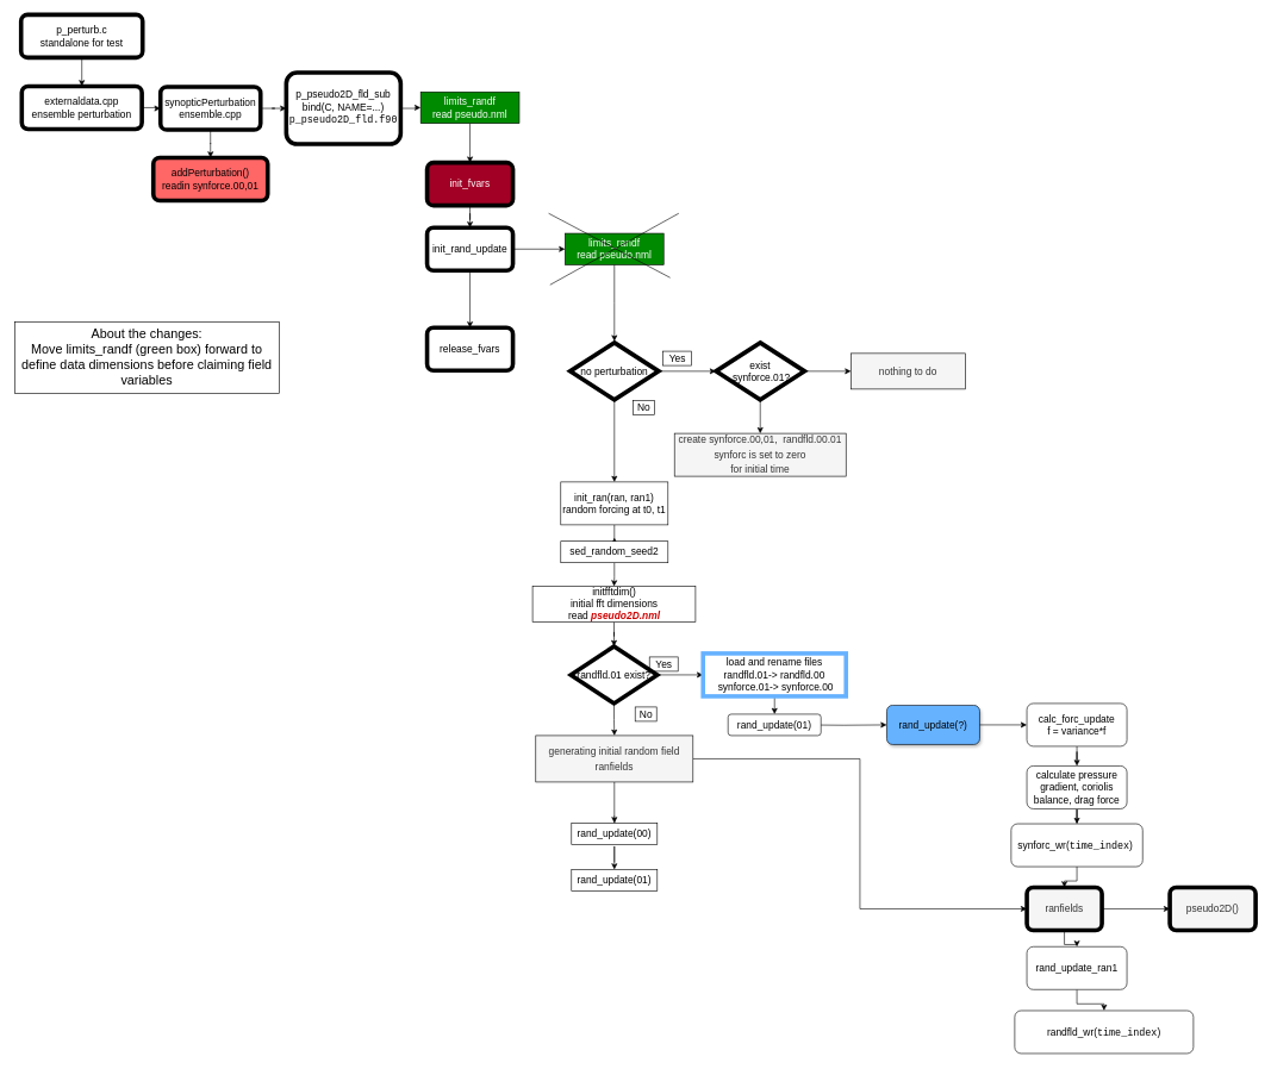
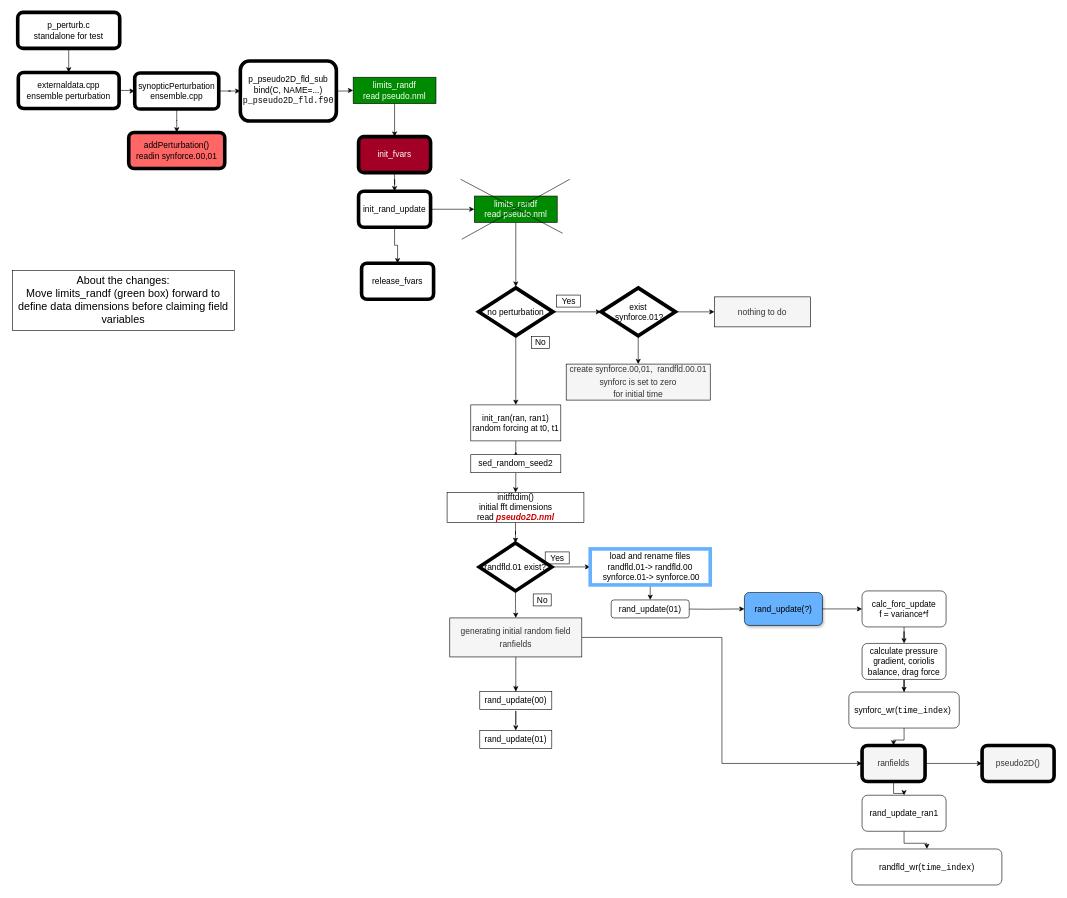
  <mxCell id="0" />
  <mxCell id="1" parent="0" />
  <mxCell id="2" value="rand_update(?)" style="rounded=1;whiteSpace=wrap;html=1;strokeColor=#000000;fontSize=14;shadow=1;fillColor=#66B2FF;" parent="1" vertex="1"><mxGeometry x="1240" y="986.5" width="130" height="55" as="geometry" /></mxCell>
  <mxCell id="3" value="" style="edgeStyle=orthogonalEdgeStyle;rounded=0;orthogonalLoop=1;jettySize=auto;html=1;strokeColor=#000000;fontSize=14;" parent="1" source="4" target="7" edge="1"><mxGeometry relative="1" as="geometry" /></mxCell>
  <mxCell id="4" value="synforc_wr(&lt;span style=&quot;background-color: rgb(255 , 255 , 255) ; font-family: &amp;#34;menlo&amp;#34; , &amp;#34;monaco&amp;#34; , &amp;#34;courier new&amp;#34; , monospace&quot;&gt;time_index&lt;/span&gt;&lt;span&gt;)&amp;nbsp;&lt;/span&gt;" style="rounded=1;whiteSpace=wrap;html=1;strokeColor=#000000;fontSize=14;" parent="1" vertex="1"><mxGeometry x="1414" y="1152.5" width="184" height="60" as="geometry" /></mxCell>
  <mxCell id="5" value="" style="edgeStyle=orthogonalEdgeStyle;rounded=0;orthogonalLoop=1;jettySize=auto;html=1;strokeColor=#000000;fontSize=14;" parent="1" source="7" target="10" edge="1"><mxGeometry relative="1" as="geometry" /></mxCell>
  <mxCell id="6" value="" style="edgeStyle=orthogonalEdgeStyle;rounded=0;orthogonalLoop=1;jettySize=auto;html=1;strokeColor=#000000;fontSize=14;" parent="1" source="7" target="8" edge="1"><mxGeometry relative="1" as="geometry" /></mxCell>
  <mxCell id="7" value="ranfields" style="rounded=1;whiteSpace=wrap;html=1;fillColor=#f5f5f5;strokeColor=#000000;fontColor=#333333;gradientColor=none;strokeWidth=6;fontSize=14;" parent="1" vertex="1"><mxGeometry x="1436" y="1241.5" width="105" height="60" as="geometry" /></mxCell>
  <mxCell id="8" value="pseudo2D()" style="rounded=1;whiteSpace=wrap;html=1;fillColor=#f5f5f5;strokeColor=#000000;fontColor=#333333;gradientColor=none;strokeWidth=6;fontSize=14;" parent="1" vertex="1"><mxGeometry x="1636" y="1241.5" width="120" height="60" as="geometry" /></mxCell>
  <mxCell id="9" value="" style="edgeStyle=orthogonalEdgeStyle;rounded=0;orthogonalLoop=1;jettySize=auto;html=1;strokeColor=#000000;fontSize=14;" parent="1" source="10" target="11" edge="1"><mxGeometry relative="1" as="geometry" /></mxCell>
  <mxCell id="10" value="rand_update_ran1" style="rounded=1;whiteSpace=wrap;html=1;strokeColor=#000000;fontSize=14;" parent="1" vertex="1"><mxGeometry x="1436" y="1324.5" width="140" height="60" as="geometry" /></mxCell>
  <mxCell id="11" value="randfld_wr(&lt;span style=&quot;background-color: rgb(255 , 255 , 255) ; font-family: &amp;#34;menlo&amp;#34; , &amp;#34;monaco&amp;#34; , &amp;#34;courier new&amp;#34; , monospace&quot;&gt;time_index&lt;/span&gt;&lt;span&gt;)&lt;/span&gt;" style="rounded=1;whiteSpace=wrap;html=1;strokeColor=#000000;fontSize=14;" parent="1" vertex="1"><mxGeometry x="1419" y="1414" width="250" height="60" as="geometry" /></mxCell>
  <mxCell id="12" value="" style="edgeStyle=orthogonalEdgeStyle;rounded=0;orthogonalLoop=1;jettySize=auto;html=1;entryX=0;entryY=0.5;entryDx=0;entryDy=0;strokeColor=#000000;fontSize=14;" parent="1" source="45" target="19" edge="1"><mxGeometry relative="1" as="geometry"><mxPoint x="907" y="303" as="sourcePoint" /></mxGeometry></mxCell>
  <mxCell id="13" value="" style="edgeStyle=orthogonalEdgeStyle;rounded=0;orthogonalLoop=1;jettySize=auto;html=1;strokeColor=#000000;fontSize=14;" parent="1" source="14" edge="1"><mxGeometry relative="1" as="geometry"><mxPoint x="859" y="752" as="targetPoint" /></mxGeometry></mxCell>
  <mxCell id="14" value="init_ran(ran, ran1)&lt;br style=&quot;font-size: 14px;&quot;&gt;random forcing at t0, t1" style="rounded=0;whiteSpace=wrap;html=1;strokeColor=#000000;fontSize=14;" parent="1" vertex="1"><mxGeometry x="784" y="674" width="150" height="60" as="geometry" /></mxCell>
  <mxCell id="15" value="" style="edgeStyle=orthogonalEdgeStyle;rounded=0;orthogonalLoop=1;jettySize=auto;html=1;entryX=0.5;entryY=0;entryDx=0;entryDy=0;" parent="1" source="16" target="18" edge="1"><mxGeometry relative="1" as="geometry" /></mxCell>
  <mxCell id="16" value="sed_random_seed2" style="rounded=0;whiteSpace=wrap;html=1;strokeColor=#000000;fontSize=14;" parent="1" vertex="1"><mxGeometry x="784" y="757" width="150" height="30" as="geometry" /></mxCell>
  <mxCell id="17" value="" style="edgeStyle=orthogonalEdgeStyle;rounded=0;orthogonalLoop=1;jettySize=auto;html=1;strokeColor=#000000;fontSize=14;exitX=0.5;exitY=1;exitDx=0;exitDy=0;" parent="1" source="18" target="49" edge="1"><mxGeometry relative="1" as="geometry"><mxPoint x="859" y="880" as="sourcePoint" /></mxGeometry></mxCell>
  <mxCell id="18" value="initfftdim()&lt;br style=&quot;font-size: 14px;&quot;&gt;initial fft dimensions&lt;br style=&quot;font-size: 14px;&quot;&gt;read &lt;b style=&quot;font-size: 14px;&quot;&gt;&lt;i style=&quot;font-size: 14px;&quot;&gt;&lt;font color=&quot;#cc0000&quot; style=&quot;font-size: 14px;&quot;&gt;pseudo2D.nml&lt;/font&gt;&lt;/i&gt;&lt;/b&gt;" style="rounded=0;whiteSpace=wrap;html=1;strokeColor=#000000;fontSize=14;" parent="1" vertex="1"><mxGeometry x="744.5" y="820" width="228" height="50" as="geometry" /></mxCell>
  <mxCell id="19" value="limits_randf&lt;br style=&quot;font-size: 14px;&quot;&gt;read pseudo.nml" style="rounded=0;whiteSpace=wrap;html=1;fillColor=#008a00;strokeColor=#000000;fontColor=#ffffff;fontSize=14;" parent="1" vertex="1"><mxGeometry x="790" y="326" width="138" height="44" as="geometry" /></mxCell>
  <mxCell id="20" value="" style="edgeStyle=orthogonalEdgeStyle;rounded=0;orthogonalLoop=1;jettySize=auto;html=1;exitX=0.5;exitY=1;exitDx=0;exitDy=0;strokeColor=#000000;fontSize=14;" parent="1" source="19" edge="1"><mxGeometry relative="1" as="geometry"><mxPoint x="870" y="351" as="sourcePoint" /><mxPoint x="859" y="477" as="targetPoint" /><Array as="points" /></mxGeometry></mxCell>
  <mxCell id="21" value="" style="edgeStyle=orthogonalEdgeStyle;rounded=0;orthogonalLoop=1;jettySize=auto;html=1;fillColor=#d5e8d4;strokeColor=#000000;fontSize=14;entryX=0;entryY=0.5;entryDx=0;entryDy=0;" parent="1" target="2" edge="1"><mxGeometry relative="1" as="geometry"><mxPoint x="1230" y="1014" as="targetPoint" /><mxPoint x="1118" y="1014" as="sourcePoint" /></mxGeometry></mxCell>
  <mxCell id="22" value="rand_update(01)" style="rounded=1;whiteSpace=wrap;html=1;strokeColor=#000000;fontSize=14;" parent="1" vertex="1"><mxGeometry x="1018" y="999" width="130" height="30" as="geometry" /></mxCell>
  <mxCell id="23" value="" style="edgeStyle=orthogonalEdgeStyle;rounded=0;orthogonalLoop=1;jettySize=auto;html=1;strokeColor=#000000;fontSize=14;" parent="1" source="2" target="52" edge="1"><mxGeometry relative="1" as="geometry" /></mxCell>
  <mxCell id="24" value="" style="edgeStyle=orthogonalEdgeStyle;rounded=0;orthogonalLoop=1;jettySize=auto;html=1;strokeColor=#000000;fontSize=14;" parent="1" source="52" target="26" edge="1"><mxGeometry relative="1" as="geometry" /></mxCell>
  <mxCell id="25" value="" style="edgeStyle=orthogonalEdgeStyle;rounded=0;orthogonalLoop=1;jettySize=auto;html=1;strokeColor=#000000;fontSize=14;" parent="1" source="26" target="4" edge="1"><mxGeometry relative="1" as="geometry" /></mxCell>
  <mxCell id="26" value="calculate pressure gradient, coriolis balance, drag force" style="rounded=1;whiteSpace=wrap;html=1;strokeColor=#000000;fontSize=14;" parent="1" vertex="1"><mxGeometry x="1436" y="1071.5" width="140" height="60" as="geometry" /></mxCell>
  <mxCell id="27" value="" style="edgeStyle=orthogonalEdgeStyle;rounded=0;orthogonalLoop=1;jettySize=auto;html=1;strokeColor=#000000;fontSize=14;" parent="1" target="32" edge="1"><mxGeometry relative="1" as="geometry"><mxPoint x="859" y="1141.5" as="sourcePoint" /></mxGeometry></mxCell>
  <mxCell id="28" value="" style="edgeStyle=orthogonalEdgeStyle;rounded=0;orthogonalLoop=1;jettySize=auto;html=1;fontColor=#000000;entryX=0;entryY=0.5;entryDx=0;entryDy=0;strokeColor=#000000;fontSize=14;" parent="1" source="30" target="7" edge="1"><mxGeometry relative="1" as="geometry"><mxPoint x="1028" y="794" as="targetPoint" /></mxGeometry></mxCell>
  <mxCell id="29" value="" style="edgeStyle=orthogonalEdgeStyle;rounded=0;orthogonalLoop=1;jettySize=auto;html=1;" parent="1" source="30" target="32" edge="1"><mxGeometry relative="1" as="geometry" /></mxCell>
  <mxCell id="30" value="&lt;div style=&quot;line-height: 21px&quot;&gt;&lt;div&gt;&lt;span&gt;generating initial random field&lt;/span&gt;&lt;br&gt;&lt;/div&gt;&lt;div&gt;&lt;span&gt;ranfields&lt;/span&gt;&lt;/div&gt;&lt;/div&gt;" style="rounded=0;whiteSpace=wrap;html=1;fillColor=#f5f5f5;strokeColor=#000000;fontColor=#333333;fontSize=14;" parent="1" vertex="1"><mxGeometry x="749" y="1029" width="220" height="65" as="geometry" /></mxCell>
  <mxCell id="31" value="" style="edgeStyle=orthogonalEdgeStyle;rounded=0;orthogonalLoop=1;jettySize=auto;html=1;strokeColor=#000000;fontSize=14;" parent="1" target="33" edge="1"><mxGeometry relative="1" as="geometry"><mxPoint x="859" y="1206.5" as="sourcePoint" /><Array as="points"><mxPoint x="859" y="1184" /><mxPoint x="859" y="1184" /></Array></mxGeometry></mxCell>
  <mxCell id="32" value="rand_update(00)" style="rounded=0;whiteSpace=wrap;html=1;strokeColor=#000000;fontSize=14;" parent="1" vertex="1"><mxGeometry x="799" y="1151.5" width="120" height="30" as="geometry" /></mxCell>
  <mxCell id="33" value="rand_update(01)" style="rounded=0;whiteSpace=wrap;html=1;strokeColor=#000000;fontSize=14;" parent="1" vertex="1"><mxGeometry x="799" y="1216.5" width="120" height="30" as="geometry" /></mxCell>
  <mxCell id="34" value="" style="edgeStyle=orthogonalEdgeStyle;rounded=0;orthogonalLoop=1;jettySize=auto;html=1;entryX=0;entryY=0.5;entryDx=0;entryDy=0;" parent="1" source="35" target="66" edge="1"><mxGeometry relative="1" as="geometry" /></mxCell>
  <mxCell id="35" value="p_pseudo2D_fld_sub&lt;br style=&quot;font-size: 14px&quot;&gt;bind(C, NAME=...)&lt;br&gt;&lt;div style=&quot;background-color: rgb(255 , 255 , 255) ; font-family: &amp;#34;menlo&amp;#34; , &amp;#34;monaco&amp;#34; , &amp;#34;courier new&amp;#34; , monospace ; line-height: 21px&quot;&gt;p_pseudo2D_fld.f90&lt;/div&gt;" style="rounded=1;whiteSpace=wrap;html=1;strokeWidth=6;gradientColor=none;strokeColor=#000000;fontSize=14;" parent="1" vertex="1"><mxGeometry x="400" y="101" width="160" height="100" as="geometry" /></mxCell>
  <mxCell id="36" value="" style="edgeStyle=orthogonalEdgeStyle;rounded=0;orthogonalLoop=1;jettySize=auto;html=1;strokeColor=#000000;fontSize=14;" parent="1" source="38" target="39" edge="1"><mxGeometry relative="1" as="geometry" /></mxCell>
  <mxCell id="37" value="" style="edgeStyle=orthogonalEdgeStyle;rounded=0;orthogonalLoop=1;jettySize=auto;html=1;strokeColor=#000000;fontSize=14;" parent="1" source="38" target="35" edge="1"><mxGeometry relative="1" as="geometry" /></mxCell>
  <mxCell id="38" value="synopticPerturbation&lt;br style=&quot;font-size: 14px;&quot;&gt;ensemble.cpp" style="rounded=1;whiteSpace=wrap;html=1;strokeWidth=6;gradientColor=none;strokeColor=#000000;fontSize=14;" parent="1" vertex="1"><mxGeometry x="224" y="121" width="140" height="60" as="geometry" /></mxCell>
  <mxCell id="39" value="addPerturbation()&lt;br style=&quot;font-size: 14px&quot;&gt;readin synforce.00,01" style="rounded=1;whiteSpace=wrap;html=1;strokeWidth=6;gradientColor=none;strokeColor=#000000;fontSize=14;fillColor=#FF6666;" parent="1" vertex="1"><mxGeometry x="214" y="220" width="160" height="60" as="geometry" /></mxCell>
  <mxCell id="40" value="" style="edgeStyle=orthogonalEdgeStyle;rounded=0;orthogonalLoop=1;jettySize=auto;html=1;strokeColor=#000000;fontSize=14;" parent="1" source="41" target="38" edge="1"><mxGeometry relative="1" as="geometry" /></mxCell>
  <mxCell id="41" value="externaldata.cpp&lt;br style=&quot;font-size: 14px;&quot;&gt;ensemble perturbation" style="rounded=1;whiteSpace=wrap;html=1;strokeWidth=6;gradientColor=none;strokeColor=#000000;fontSize=14;" parent="1" vertex="1"><mxGeometry x="30" y="120" width="168" height="60" as="geometry" /></mxCell>
  <mxCell id="42" value="" style="edgeStyle=orthogonalEdgeStyle;rounded=0;orthogonalLoop=1;jettySize=auto;html=1;strokeColor=#000000;fontSize=14;" parent="1" source="43" target="45" edge="1"><mxGeometry relative="1" as="geometry" /></mxCell>
  <mxCell id="43" value="init_fvars" style="rounded=1;whiteSpace=wrap;html=1;strokeWidth=6;fillColor=#a20025;strokeColor=#000000;fontColor=#ffffff;fontSize=14;" parent="1" vertex="1"><mxGeometry x="597" y="227" width="120" height="60" as="geometry" /></mxCell>
  <mxCell id="44" value="" style="edgeStyle=orthogonalEdgeStyle;rounded=0;orthogonalLoop=1;jettySize=auto;html=1;strokeColor=#000000;fontSize=14;" parent="1" source="45" target="46" edge="1"><mxGeometry relative="1" as="geometry" /></mxCell>
  <mxCell id="45" value="init_rand_update" style="rounded=1;whiteSpace=wrap;html=1;strokeWidth=6;gradientColor=none;strokeColor=#000000;fontSize=14;" parent="1" vertex="1"><mxGeometry x="597" y="318" width="120" height="60" as="geometry" /></mxCell>
- <mxCell id="46" value="release_fvars" style="rounded=1;whiteSpace=wrap;html=1;strokeWidth=6;gradientColor=none;strokeColor=#000000;fontSize=14;" parent="1" vertex="1"><mxGeometry x="597" y="458" width="120" height="60" as="geometry" /></mxCell>
+ <mxCell id="46" value="release_fvars" style="rounded=1;whiteSpace=wrap;html=1;strokeWidth=6;gradientColor=none;strokeColor=#000000;fontSize=14;" parent="1" vertex="1"><mxGeometry x="602" y="438" width="120" height="60" as="geometry" /></mxCell>
  <mxCell id="47" value="" style="edgeStyle=orthogonalEdgeStyle;rounded=0;orthogonalLoop=1;jettySize=auto;html=1;entryX=0.5;entryY=0;entryDx=0;entryDy=0;strokeColor=#000000;fontSize=14;" parent="1" source="49" target="30" edge="1"><mxGeometry relative="1" as="geometry"><mxPoint x="878" y="1064" as="targetPoint" /></mxGeometry></mxCell>
  <mxCell id="48" value="" style="edgeStyle=orthogonalEdgeStyle;rounded=0;orthogonalLoop=1;jettySize=auto;html=1;" parent="1" source="49" target="51" edge="1"><mxGeometry relative="1" as="geometry" /></mxCell>
  <mxCell id="49" value="randfld.01 exist?" style="rhombus;whiteSpace=wrap;html=1;strokeWidth=6;gradientColor=none;strokeColor=#000000;fontSize=14;" parent="1" vertex="1"><mxGeometry x="798" y="904" width="121" height="80" as="geometry" /></mxCell>
  <mxCell id="50" style="edgeStyle=orthogonalEdgeStyle;rounded=0;orthogonalLoop=1;jettySize=auto;html=1;exitX=0.5;exitY=1;exitDx=0;exitDy=0;entryX=0.5;entryY=0;entryDx=0;entryDy=0;" parent="1" source="51" target="22" edge="1"><mxGeometry relative="1" as="geometry" /></mxCell>
  <mxCell id="51" value="load and rename files&lt;br&gt;randfld.01-&amp;gt; randfld.00&lt;br style=&quot;font-size: 14px&quot;&gt;&amp;nbsp;synforce.01-&amp;gt; synforce.00" style="rounded=0;whiteSpace=wrap;html=1;strokeWidth=6;gradientColor=none;strokeColor=#66B2FF;fontSize=14;shadow=0;" parent="1" vertex="1"><mxGeometry x="983" y="914" width="200" height="60" as="geometry" /></mxCell>
  <mxCell id="52" value="calc_forc_update&lt;br style=&quot;font-size: 14px;&quot;&gt;f = variance*f" style="rounded=1;whiteSpace=wrap;html=1;strokeColor=#000000;fontSize=14;" parent="1" vertex="1"><mxGeometry x="1436" y="984" width="140" height="60" as="geometry" /></mxCell>
  <mxCell id="53" value="No" style="text;html=1;align=center;verticalAlign=middle;resizable=0;points=[];autosize=1;fontColor=#000000;strokeColor=#000000;fontSize=14;" parent="1" vertex="1"><mxGeometry x="888" y="989" width="30" height="20" as="geometry" /></mxCell>
  <mxCell id="54" value="Yes" style="text;html=1;align=center;verticalAlign=middle;resizable=0;points=[];autosize=1;fontColor=#000000;strokeColor=#000000;fontSize=14;" parent="1" vertex="1"><mxGeometry x="908" y="919" width="40" height="20" as="geometry" /></mxCell>
  <mxCell id="55" value="" style="edgeStyle=orthogonalEdgeStyle;rounded=0;orthogonalLoop=1;jettySize=auto;html=1;strokeColor=#000000;fontSize=14;" parent="1" source="56" target="41" edge="1"><mxGeometry relative="1" as="geometry" /></mxCell>
  <mxCell id="56" value="p_perturb.c&lt;br style=&quot;font-size: 14px&quot;&gt;standalone for test" style="rounded=1;whiteSpace=wrap;html=1;strokeWidth=6;gradientColor=none;strokeColor=#000000;fontSize=14;" parent="1" vertex="1"><mxGeometry x="29" y="20" width="170" height="60" as="geometry" /></mxCell>
  <mxCell id="57" value="" style="edgeStyle=orthogonalEdgeStyle;rounded=0;orthogonalLoop=1;jettySize=auto;html=1;" parent="1" source="59" target="62" edge="1"><mxGeometry relative="1" as="geometry" /></mxCell>
  <mxCell id="58" value="" style="edgeStyle=orthogonalEdgeStyle;rounded=0;orthogonalLoop=1;jettySize=auto;html=1;" parent="1" source="59" target="14" edge="1"><mxGeometry relative="1" as="geometry"><mxPoint x="859" y="639" as="targetPoint" /></mxGeometry></mxCell>
  <mxCell id="59" value="no perturbation" style="rhombus;whiteSpace=wrap;html=1;strokeWidth=6;gradientColor=none;strokeColor=#000000;fontSize=14;" parent="1" vertex="1"><mxGeometry x="797" y="479" width="124" height="80" as="geometry" /></mxCell>
  <mxCell id="60" value="" style="edgeStyle=orthogonalEdgeStyle;rounded=0;orthogonalLoop=1;jettySize=auto;html=1;entryX=0;entryY=0.5;entryDx=0;entryDy=0;" parent="1" source="62" target="70" edge="1"><mxGeometry relative="1" as="geometry"><mxPoint x="1205" y="519" as="targetPoint" /></mxGeometry></mxCell>
  <mxCell id="61" style="edgeStyle=orthogonalEdgeStyle;rounded=0;orthogonalLoop=1;jettySize=auto;html=1;exitX=0.5;exitY=1;exitDx=0;exitDy=0;entryX=0.5;entryY=0;entryDx=0;entryDy=0;" parent="1" source="62" target="71" edge="1"><mxGeometry relative="1" as="geometry" /></mxCell>
  <mxCell id="62" value="exist&lt;br&gt;&amp;nbsp;synforce.01?" style="rhombus;whiteSpace=wrap;html=1;strokeWidth=6;gradientColor=none;strokeColor=#000000;fontSize=14;" parent="1" vertex="1"><mxGeometry x="1001" y="479" width="124" height="80" as="geometry" /></mxCell>
  <mxCell id="63" value="No" style="text;html=1;align=center;verticalAlign=middle;resizable=0;points=[];autosize=1;fontColor=#000000;strokeColor=#000000;fontSize=14;" parent="1" vertex="1"><mxGeometry x="885" y="560" width="30" height="20" as="geometry" /></mxCell>
  <mxCell id="64" value="Yes" style="text;html=1;align=center;verticalAlign=middle;resizable=0;points=[];autosize=1;fontColor=#000000;strokeColor=#000000;fontSize=14;" parent="1" vertex="1"><mxGeometry x="927" y="491" width="40" height="20" as="geometry" /></mxCell>
  <mxCell id="65" value="" style="edgeStyle=orthogonalEdgeStyle;rounded=0;orthogonalLoop=1;jettySize=auto;html=1;" parent="1" source="66" target="43" edge="1"><mxGeometry relative="1" as="geometry" /></mxCell>
  <mxCell id="66" value="limits_randf&lt;br style=&quot;font-size: 14px;&quot;&gt;read pseudo.nml" style="rounded=0;whiteSpace=wrap;html=1;fillColor=#008a00;strokeColor=#000000;fontColor=#ffffff;fontSize=14;" parent="1" vertex="1"><mxGeometry x="588" y="128" width="138" height="44" as="geometry" /></mxCell>
  <mxCell id="67" value="" style="endArrow=none;html=1;" parent="1" edge="1"><mxGeometry width="50" height="50" relative="1" as="geometry"><mxPoint x="949" y="298" as="sourcePoint" /><mxPoint x="769" y="398" as="targetPoint" /></mxGeometry></mxCell>
  <mxCell id="68" value="" style="endArrow=none;html=1;" parent="1" edge="1"><mxGeometry width="50" height="50" relative="1" as="geometry"><mxPoint x="767" y="298" as="sourcePoint" /><mxPoint x="937" y="388" as="targetPoint" /></mxGeometry></mxCell>
  <mxCell id="69" value="About the changes:&lt;br style=&quot;font-size: 18px&quot;&gt;Move limits_randf (green box) forward to define data dimensions before claiming field variables" style="rounded=0;whiteSpace=wrap;html=1;fontSize=18;" parent="1" vertex="1"><mxGeometry x="20" y="450" width="370" height="100" as="geometry" /></mxCell>
  <mxCell id="70" value="nothing to do" style="rounded=0;whiteSpace=wrap;html=1;fillColor=#f5f5f5;strokeColor=#000000;fontColor=#333333;fontSize=14;" parent="1" vertex="1"><mxGeometry x="1190" y="494" width="160" height="50" as="geometry" /></mxCell>
  <mxCell id="71" value="&lt;p style=&quot;line-height: 21px&quot;&gt;create synforce.00,01,&amp;nbsp; randfld.00.01&lt;br&gt;synforc is set to zero&lt;br&gt; for initial time&lt;/p&gt;" style="rounded=0;whiteSpace=wrap;html=1;fillColor=#f5f5f5;strokeColor=#000000;fontColor=#333333;fontSize=14;" parent="1" vertex="1"><mxGeometry x="943" y="606" width="240" height="60" as="geometry" /></mxCell>
